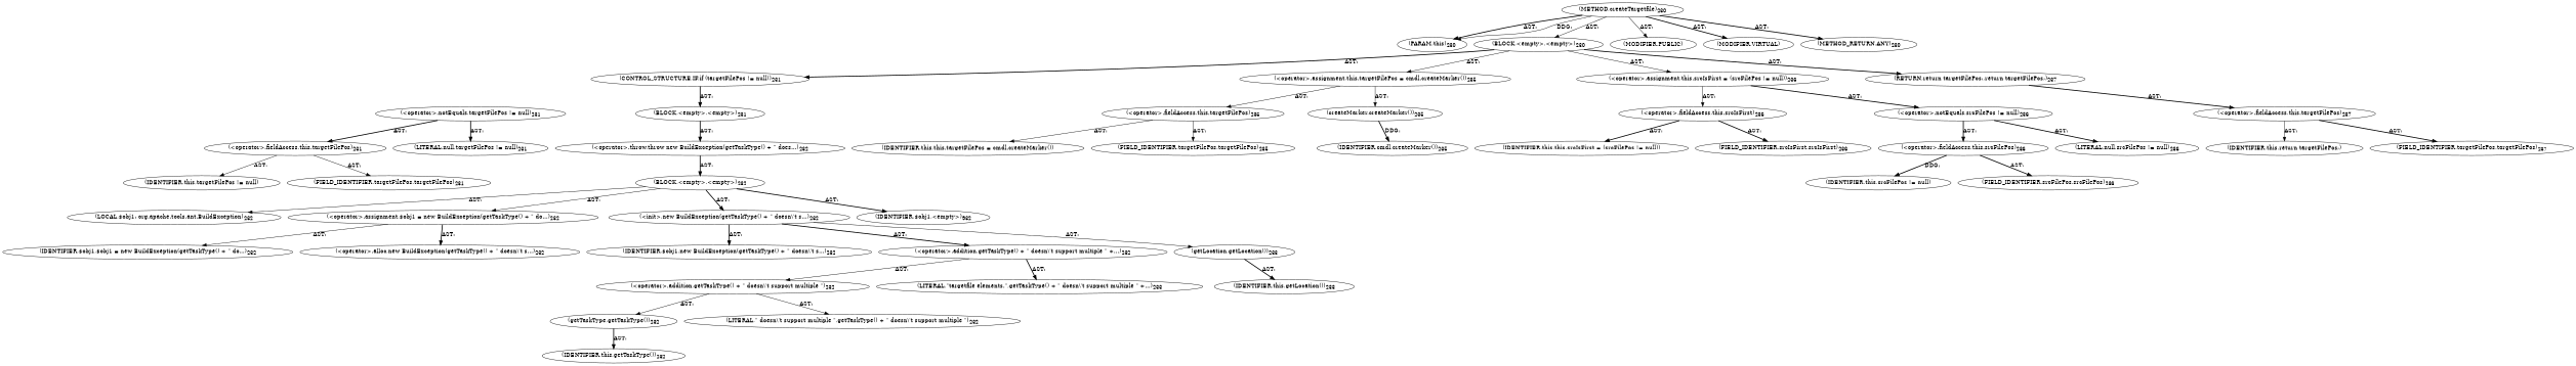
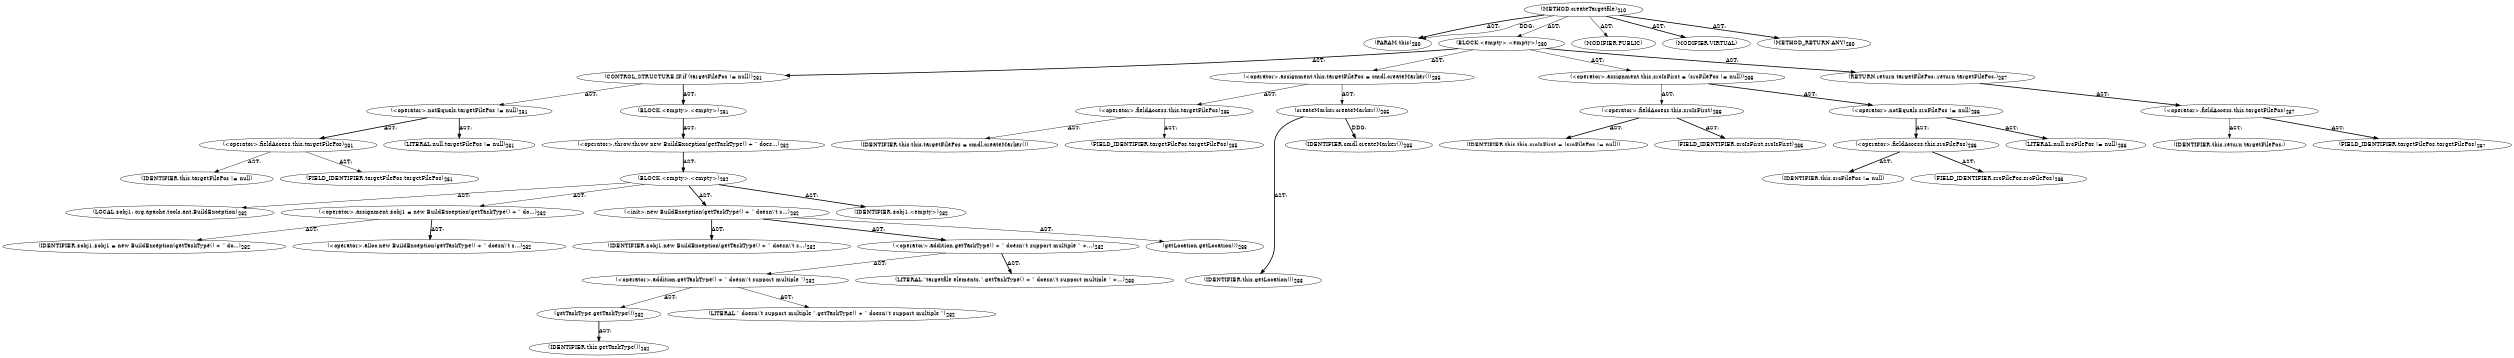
  digraph {
    edge [style=bold]
-   n1 [label=<(METHOD,createTargetfile)<SUB>230</SUB>>]
+   n1 [label=<(METHOD,createTargetfile)<SUB>210</SUB>>]
    n2 [label=<(PARAM,this)<SUB>230</SUB>>]
    n3 [label=<(BLOCK,&lt;empty&gt;,&lt;empty&gt;)<SUB>230</SUB>>]
    n4 [label=<(MODIFIER,PUBLIC)>]
    n5 [label=<(MODIFIER,VIRTUAL)>]
    n6 [label=<(METHOD_RETURN,ANY)<SUB>230</SUB>>]
    n7 [label=<(CONTROL_STRUCTURE,IF,if (targetFilePos != null))<SUB>231</SUB>>]
    n8 [label=<(&lt;operator&gt;.assignment,this.targetFilePos = cmdl.createMarker())<SUB>235</SUB>>]
    n9 [label=<(&lt;operator&gt;.assignment,this.srcIsFirst = (srcFilePos != null))<SUB>236</SUB>>]
    n10 [label=<(RETURN,return targetFilePos;,return targetFilePos;)<SUB>237</SUB>>]
    n11 [label=<(&lt;operator&gt;.notEquals,targetFilePos != null)<SUB>231</SUB>>]
    n12 [label=<(BLOCK,&lt;empty&gt;,&lt;empty&gt;)<SUB>231</SUB>>]
    n13 [label=<(&lt;operator&gt;.fieldAccess,this.targetFilePos)<SUB>235</SUB>>]
    n14 [label=<(createMarker,createMarker())<SUB>235</SUB>>]
    n15 [label=<(&lt;operator&gt;.fieldAccess,this.srcIsFirst)<SUB>236</SUB>>]
    n16 [label=<(&lt;operator&gt;.notEquals,srcFilePos != null)<SUB>236</SUB>>]
    n17 [label=<(&lt;operator&gt;.fieldAccess,this.targetFilePos)<SUB>237</SUB>>]
    n18 [label=<(&lt;operator&gt;.fieldAccess,this.targetFilePos)<SUB>231</SUB>>]
    n19 [label=<(LITERAL,null,targetFilePos != null)<SUB>231</SUB>>]
    n20 [label=<(&lt;operator&gt;.throw,throw new BuildException(getTaskType() + &quot; does...)<SUB>232</SUB>>]
    n21 [label=<(IDENTIFIER,this,targetFilePos != null)>]
    n22 [label=<(FIELD_IDENTIFIER,targetFilePos,targetFilePos)<SUB>231</SUB>>]
    n23 [label=<(BLOCK,&lt;empty&gt;,&lt;empty&gt;)<SUB>232</SUB>>]
    n24 [label=<(LOCAL,$obj1: org.apache.tools.ant.BuildException)<SUB>232</SUB>>]
    n25 [label=<(&lt;operator&gt;.assignment,$obj1 = new BuildException(getTaskType() + &quot; do...)<SUB>232</SUB>>]
    n26 [label=<(&lt;init&gt;,new BuildException(getTaskType() + &quot; doesn\'t s...)<SUB>232</SUB>>]
-   n27 [label=<(IDENTIFIER,$obj1,&lt;empty&gt;)<SUB>932</SUB>>]
+   n27 [label=<(IDENTIFIER,$obj1,&lt;empty&gt;)<SUB>232</SUB>>]
    n28 [label=<(IDENTIFIER,$obj1,$obj1 = new BuildException(getTaskType() + &quot; do...)<SUB>232</SUB>>]
    n29 [label=<(&lt;operator&gt;.alloc,new BuildException(getTaskType() + &quot; doesn\'t s...)<SUB>232</SUB>>]
    n30 [label=<(IDENTIFIER,$obj1,new BuildException(getTaskType() + &quot; doesn\'t s...)<SUB>232</SUB>>]
    n31 [label=<(&lt;operator&gt;.addition,getTaskType() + &quot; doesn\'t support multiple &quot; +...)<SUB>232</SUB>>]
    n32 [label=<(getLocation,getLocation())<SUB>233</SUB>>]
    n33 [label=<(&lt;operator&gt;.addition,getTaskType() + &quot; doesn\'t support multiple &quot;)<SUB>232</SUB>>]
    n34 [label=<(LITERAL,&quot;targetfile elements.&quot;,getTaskType() + &quot; doesn\'t support multiple &quot; +...)<SUB>233</SUB>>]
    n35 [label=<(IDENTIFIER,this,getLocation())<SUB>233</SUB>>]
    n36 [label=<(getTaskType,getTaskType())<SUB>232</SUB>>]
    n37 [label=<(LITERAL,&quot; doesn\'t support multiple &quot;,getTaskType() + &quot; doesn\'t support multiple &quot;)<SUB>232</SUB>>]
    n38 [label=<(IDENTIFIER,this,getTaskType())<SUB>232</SUB>>]
    n39 [label=<(IDENTIFIER,this,this.targetFilePos = cmdl.createMarker())>]
    n40 [label=<(FIELD_IDENTIFIER,targetFilePos,targetFilePos)<SUB>235</SUB>>]
    n41 [label=<(IDENTIFIER,cmdl,createMarker())<SUB>235</SUB>>]
    n42 [label=<(IDENTIFIER,this,this.srcIsFirst = (srcFilePos != null))>]
    n43 [label=<(FIELD_IDENTIFIER,srcIsFirst,srcIsFirst)<SUB>236</SUB>>]
    n44 [label=<(&lt;operator&gt;.fieldAccess,this.srcFilePos)<SUB>236</SUB>>]
    n45 [label=<(LITERAL,null,srcFilePos != null)<SUB>236</SUB>>]
    n46 [label=<(IDENTIFIER,this,srcFilePos != null)>]
    n47 [label=<(FIELD_IDENTIFIER,srcFilePos,srcFilePos)<SUB>236</SUB>>]
    n48 [label=<(IDENTIFIER,this,return targetFilePos;)>]
    n49 [label=<(FIELD_IDENTIFIER,targetFilePos,targetFilePos)<SUB>237</SUB>>]
    n1 -> n2 [label="AST: "]
    n1 -> n2 [label="DDG: " style=solid]
    n1 -> n3 [label="AST: " style=solid]
    n1 -> n4 [label="AST: " style=solid]
    n1 -> n5 [label="AST: "]
    n1 -> n6 [label="AST: "]
    n3 -> n7 [label="AST: "]
    n3 -> n8 [label="AST: " style=solid]
    n3 -> n9 [label="AST: " style=solid]
    n3 -> n10 [label="AST: "]
+   n7 -> n11 [label="AST: " style=solid]
    n7 -> n12 [label="AST: "]
    n8 -> n13 [label="AST: " style=solid]
    n8 -> n14 [label="AST: " style=solid]
    n9 -> n15 [label="AST: " style=solid]
    n9 -> n16 [label="AST: "]
    n10 -> n17 [label="AST: "]
    n11 -> n18 [label="AST: "]
    n11 -> n19 [label="AST: "]
    n12 -> n20 [label="AST: "]
    n13 -> n39 [label="AST: " style=solid]
    n13 -> n40 [label="AST: " style=solid]
    n14 -> n41 [label="DDG: "]
    n15 -> n42 [label="AST: "]
    n15 -> n43 [label="AST: "]
    n16 -> n44 [label="AST: "]
    n16 -> n45 [label="AST: "]
    n17 -> n48 [label="AST: " style=solid]
    n17 -> n49 [label="AST: "]
    n18 -> n21 [label="AST: " style=solid]
    n18 -> n22 [label="AST: " style=solid]
    n20 -> n23 [label="AST: "]
    n23 -> n24 [label="AST: " style=solid]
    n23 -> n25 [label="AST: " style=solid]
    n23 -> n26 [label="AST: "]
    n23 -> n27 [label="AST: "]
    n25 -> n28 [label="AST: " style=solid]
    n25 -> n29 [label="AST: "]
    n26 -> n30 [label="AST: "]
    n26 -> n31 [label="AST: "]
    n26 -> n32 [label="AST: " style=solid]
    n31 -> n33 [label="AST: " style=solid]
    n31 -> n34 [label="AST: "]
-   n32 -> n35 [label="AST: "]
+   n14 -> n35 [label="AST: "]
    n33 -> n36 [label="AST: " style=solid]
    n33 -> n37 [label="AST: " style=solid]
    n36 -> n38 [label="AST: "]
-   n44 -> n46 [label="DDG: "]
+   n44 -> n46 [label="AST: "]
    n44 -> n47 [label="AST: "]
  }
